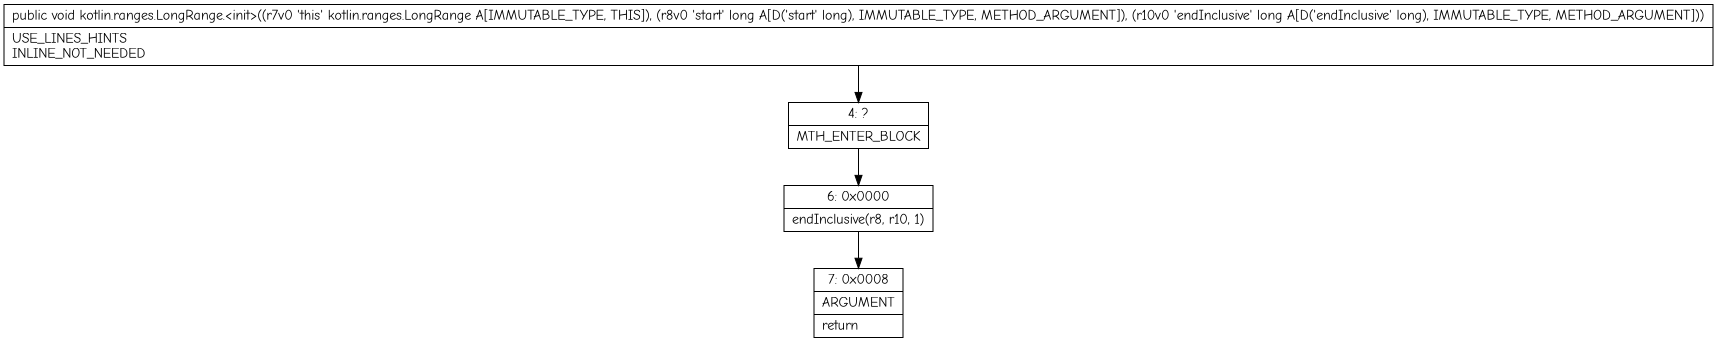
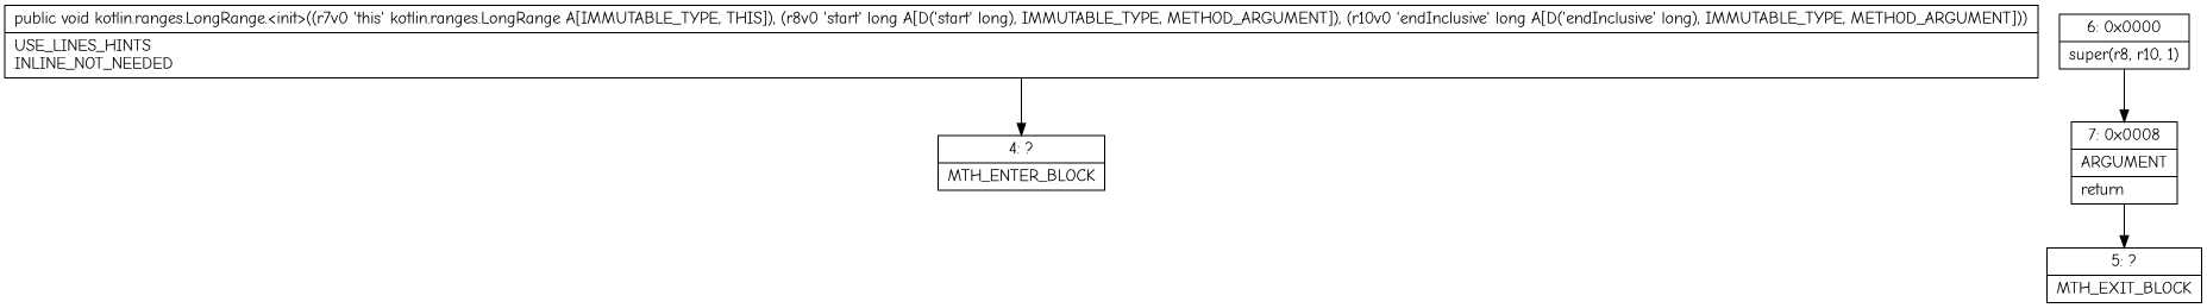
  digraph {
    fontname="Comic Neue"
    node [fontname="Comic Neue" shape=record]
    edge [fontname="Comic Neue"]
    n1 [label="{4\:\ ?|MTH_ENTER_BLOCK\l}"]
-   n2 [label="{6\:\ 0x0000|endInclusive(r8, r10, 1)\l}"]
+   n2 [label="{6\:\ 0x0000|super(r8, r10, 1)\l}"]
    n3 [label="{7\:\ 0x0008|ARGUMENT\l|return\l}"]
+   n4 [label="{5\:\ ?|MTH_EXIT_BLOCK\l}"]
    n5 [label="{public void kotlin.ranges.LongRange.\<init\>((r7v0 'this' kotlin.ranges.LongRange A[IMMUTABLE_TYPE, THIS]), (r8v0 'start' long A[D('start' long), IMMUTABLE_TYPE, METHOD_ARGUMENT]), (r10v0 'endInclusive' long A[D('endInclusive' long), IMMUTABLE_TYPE, METHOD_ARGUMENT]))  | USE_LINES_HINTS\lINLINE_NOT_NEEDED\l}"]
-   n1 -> n2
    n2 -> n3
+   n3 -> n4
    n5 -> n1
  }
